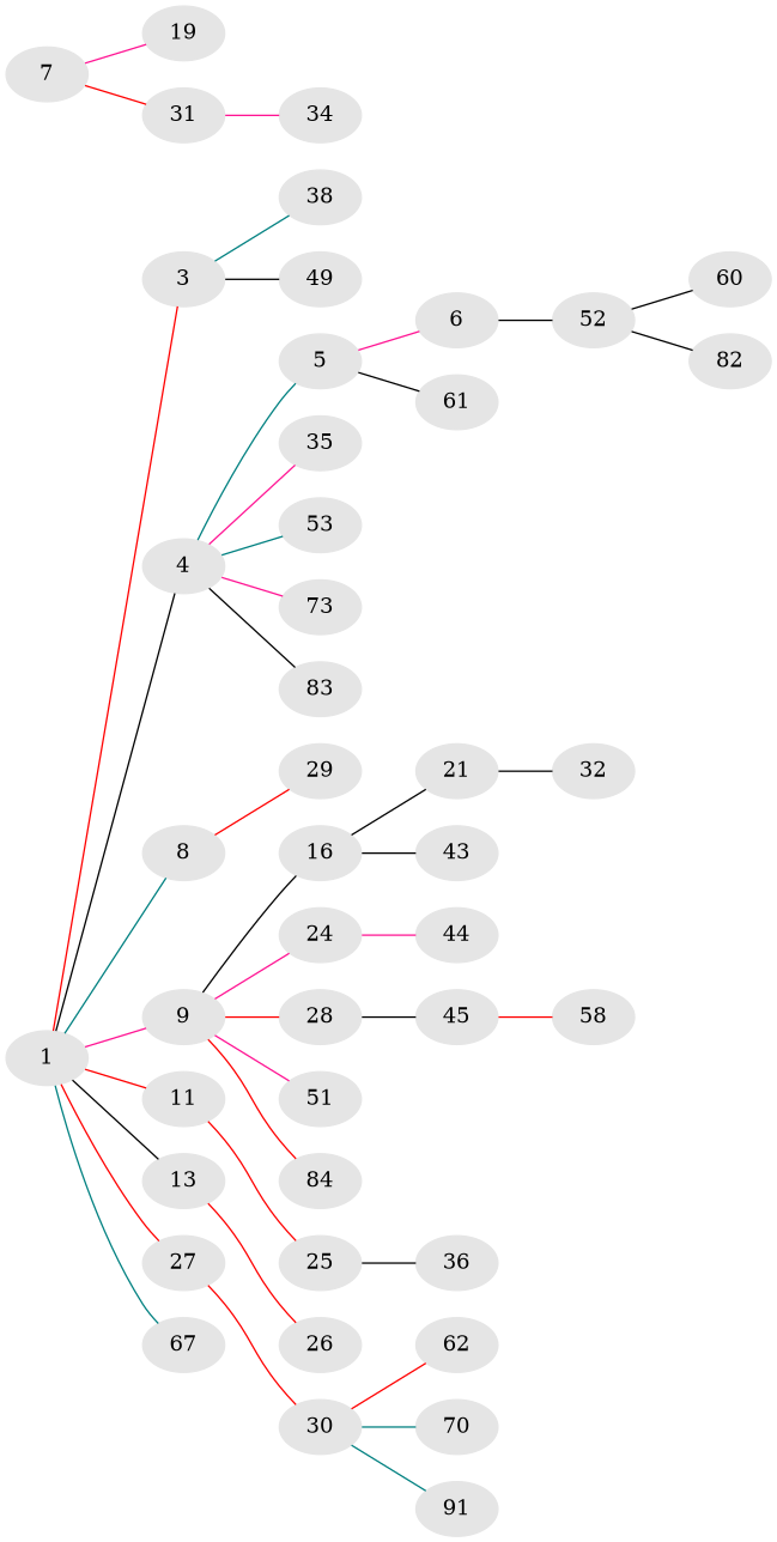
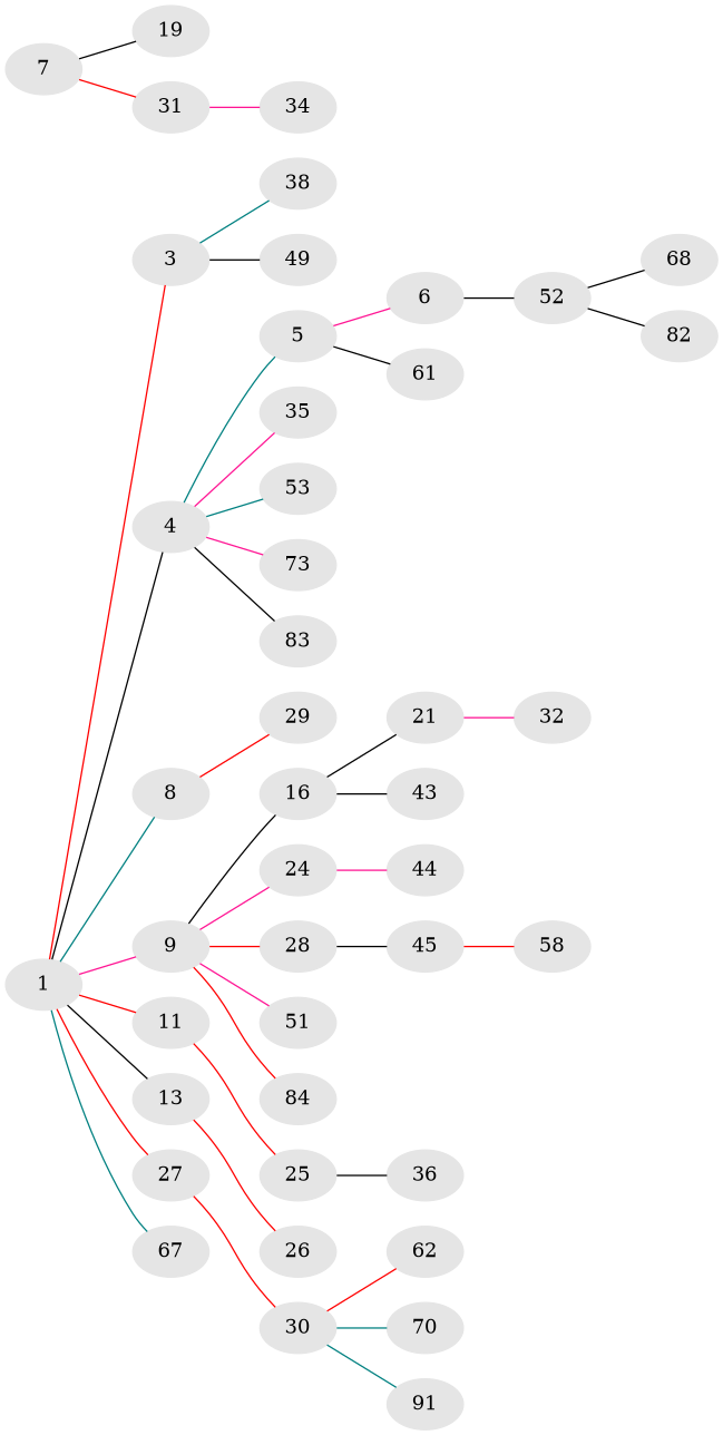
  graph {
    rankdir=LR
    node [color=gray90 style=filled]
    edge [color=black]
    1 [super="+2"]
    3 [super="+10+15"]
    4 [super="+23"]
    8 [super="+22+87"]
    9 [super="+20"]
    11
    13 [super="+57"]
    27 [super="+39"]
    67
    n10 [label=38]
    49
    5
    35 [super="+37"]
    53 [super="+56"]
    73
    83
    7 [super="+14"]
    19 [super="+50+92"]
    31 [super="+41"]
    29
    16 [super="+60+78+89+90+18"]
    24 [super="+77"]
    28
    51 [super="+76"]
    84
    25
    26
    30 [super="+46"]
    6 [super="+17"]
    61
    52
-   68 [label=60]
+   68
    82
    34
    21 [super="+80+93+42"]
    43 [super="+85"]
    44
    45
    36
    32
    n41 [label=62]
    70 [super="+79"]
    91
    58
    1 -- 3 [color=red]
    1 -- 4
    1 -- 8 [color=teal]
    1 -- 9 [color=deeppink]
    1 -- 11 [color=red]
    1 -- 13
    1 -- 27 [color=red]
    1 -- 67 [color=teal]
    3 -- n10 [color=teal]
    3 -- 49
    4 -- 5 [color=teal]
    4 -- 35 [color=deeppink]
    4 -- 53 [color=teal]
    4 -- 73 [color=deeppink]
    4 -- 83
    8 -- 29 [color=red]
    9 -- 16
    9 -- 24 [color=deeppink]
    9 -- 28 [color=red]
    9 -- 51 [color=deeppink]
    9 -- 84 [color=red]
    11 -- 25 [color=red]
    13 -- 26 [color=red]
    27 -- 30 [color=red]
    5 -- 6 [color=deeppink]
    5 -- 61
-   7 -- 19 [color=deeppink]
+   7 -- 19
    7 -- 31 [color=red]
    31 -- 34 [color=deeppink]
    16 -- 21
    16 -- 43
    24 -- 44 [color=deeppink]
    28 -- 45
    25 -- 36
    30 -- n41 [color=red]
    30 -- 70 [color=teal]
    30 -- 91 [color=teal]
    6 -- 52
    52 -- 68
    52 -- 82
-   21 -- 32
+   21 -- 32 [color=deeppink]
    45 -- 58 [color=red]
  }
